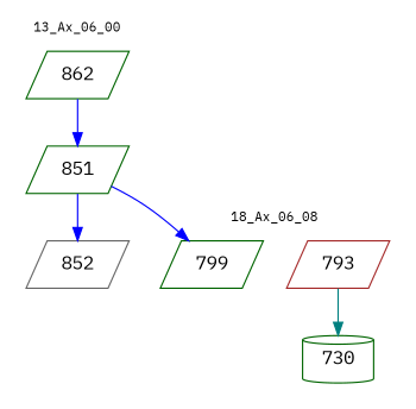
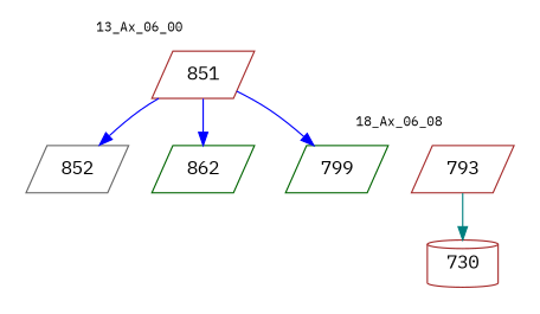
  digraph {
    fontname="IBM Plex Mono"
    node [color=darkgreen fontname="IBM Plex Mono" shape=parallelogram]
    edge [color=blue fontname="IBM Plex Mono"]
-   n1 [label=851]
+   n1 [color=brown label=851]
    n2 [color=gray40 label=852]
    n3 [label=862]
    n4 [color=brown label=793]
-   n5 [label=730 shape=cylinder]
+   n5 [color=brown label=730 shape=cylinder]
    n6 [label=799]
    subgraph cluster_1 {
      color=white
      fontsize=10
      label="13_Ax_06_00"
      n1
      n2
      n3
    }
    subgraph cluster_2 {
      color=white
      fontsize=10
      label="18_Ax_06_08"
      n4
      n5
      n6
    }
    n1 -> n2
-   n3 -> n1
+   n1 -> n3
    n1 -> n6
    n4 -> n5 [color=teal]
  }
